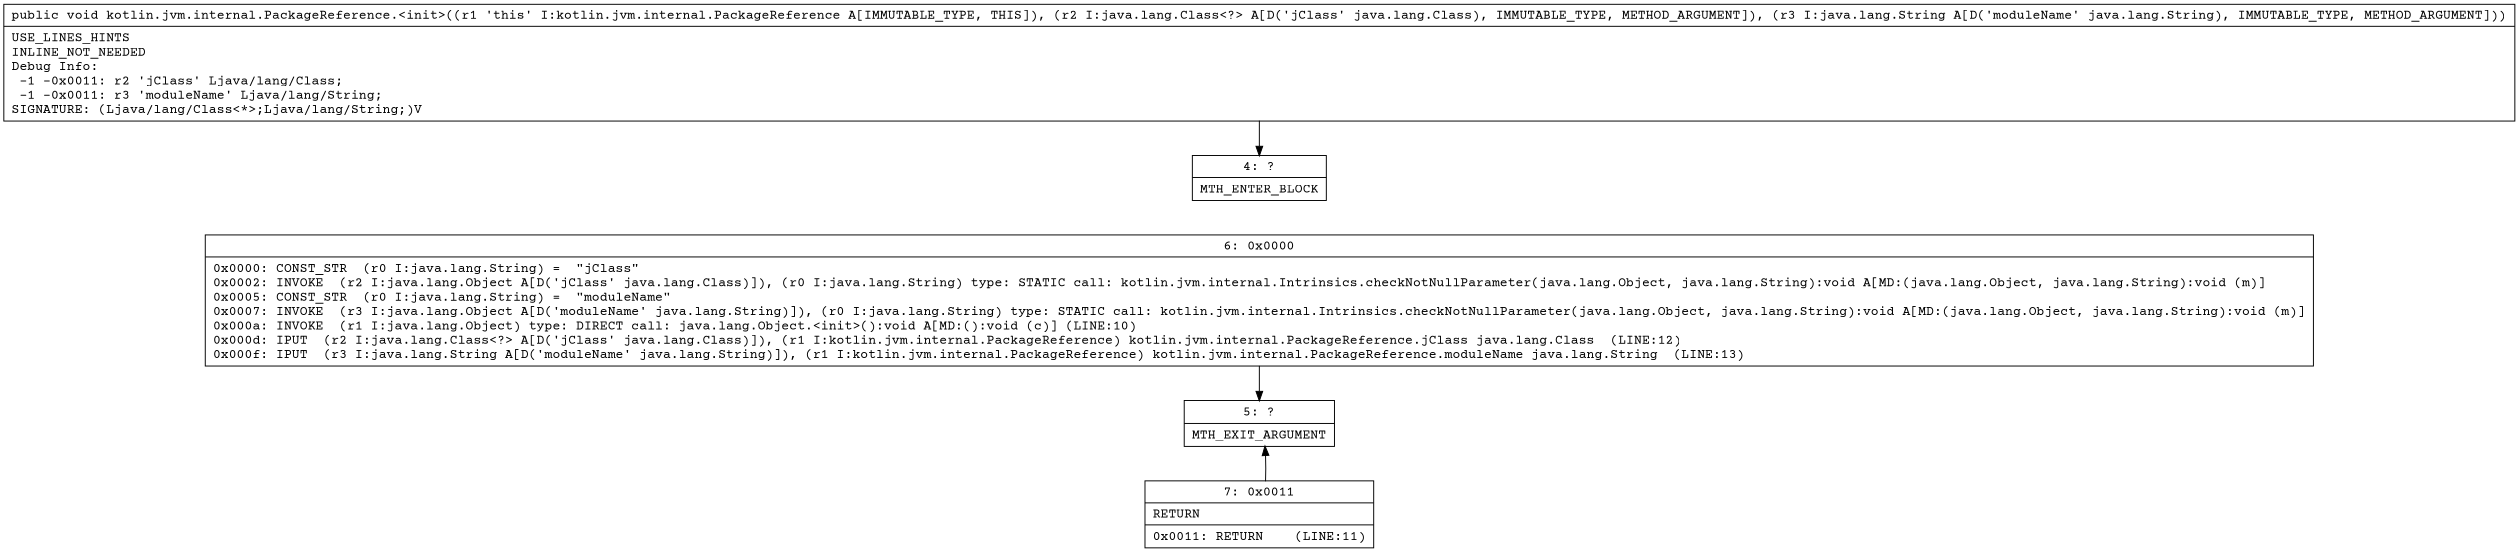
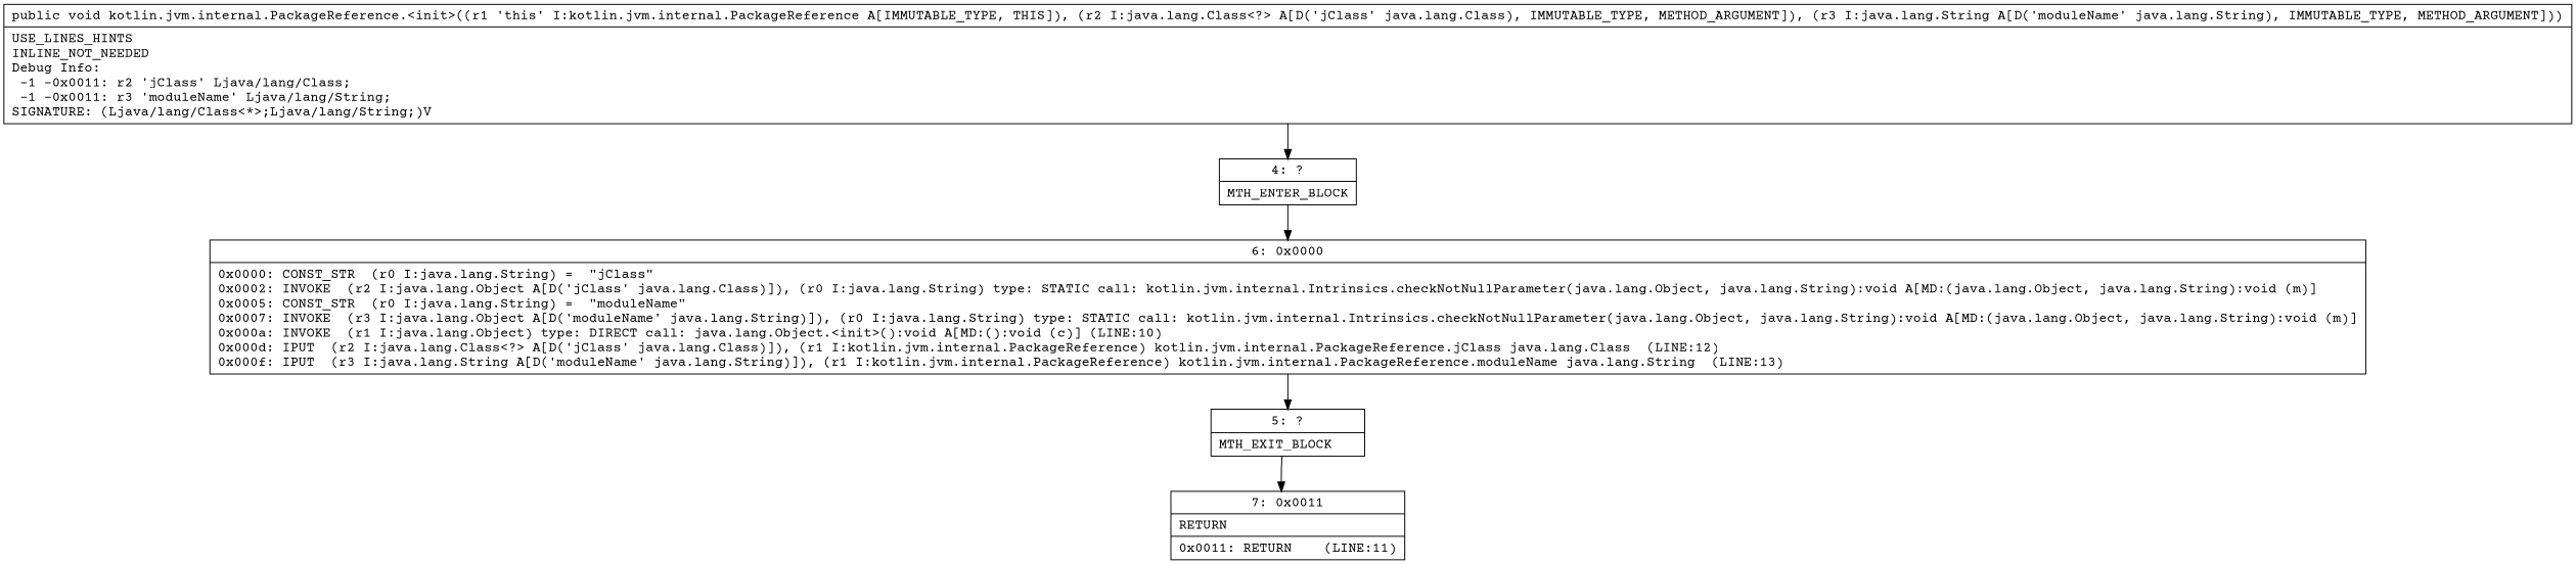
  digraph {
    fontname="Courier Prime"
    node [fontname="Courier Prime" shape=record]
    edge [fontname="Courier Prime"]
    n1 [label="{4\:\ ?|MTH_ENTER_BLOCK\l}"]
    n2 [label="{6\:\ 0x0000|0x0000: CONST_STR  (r0 I:java.lang.String) =  \"jClass\" \l0x0002: INVOKE  (r2 I:java.lang.Object A[D('jClass' java.lang.Class)]), (r0 I:java.lang.String) type: STATIC call: kotlin.jvm.internal.Intrinsics.checkNotNullParameter(java.lang.Object, java.lang.String):void A[MD:(java.lang.Object, java.lang.String):void (m)]\l0x0005: CONST_STR  (r0 I:java.lang.String) =  \"moduleName\" \l0x0007: INVOKE  (r3 I:java.lang.Object A[D('moduleName' java.lang.String)]), (r0 I:java.lang.String) type: STATIC call: kotlin.jvm.internal.Intrinsics.checkNotNullParameter(java.lang.Object, java.lang.String):void A[MD:(java.lang.Object, java.lang.String):void (m)]\l0x000a: INVOKE  (r1 I:java.lang.Object) type: DIRECT call: java.lang.Object.\<init\>():void A[MD:():void (c)] (LINE:10)\l0x000d: IPUT  (r2 I:java.lang.Class\<?\> A[D('jClass' java.lang.Class)]), (r1 I:kotlin.jvm.internal.PackageReference) kotlin.jvm.internal.PackageReference.jClass java.lang.Class  (LINE:12)\l0x000f: IPUT  (r3 I:java.lang.String A[D('moduleName' java.lang.String)]), (r1 I:kotlin.jvm.internal.PackageReference) kotlin.jvm.internal.PackageReference.moduleName java.lang.String  (LINE:13)\l}"]
-   n3 [label="{5\:\ ?|MTH_EXIT_ARGUMENT\l}"]
+   n3 [label="{5\:\ ?|MTH_EXIT_BLOCK\l}"]
    n4 [label="{7\:\ 0x0011|RETURN\l|0x0011: RETURN    (LINE:11)\l}"]
    n5 [label="{public void kotlin.jvm.internal.PackageReference.\<init\>((r1 'this' I:kotlin.jvm.internal.PackageReference A[IMMUTABLE_TYPE, THIS]), (r2 I:java.lang.Class\<?\> A[D('jClass' java.lang.Class), IMMUTABLE_TYPE, METHOD_ARGUMENT]), (r3 I:java.lang.String A[D('moduleName' java.lang.String), IMMUTABLE_TYPE, METHOD_ARGUMENT]))  | USE_LINES_HINTS\lINLINE_NOT_NEEDED\lDebug Info:\l  \-1 \-0x0011: r2 'jClass' Ljava\/lang\/Class;\l  \-1 \-0x0011: r3 'moduleName' Ljava\/lang\/String;\lSIGNATURE: (Ljava\/lang\/Class\<*\>;Ljava\/lang\/String;)V\l}"]
+   n1 -> n2
    n2 -> n3
-   n4 -> n3
+   n3 -> n4
    n5 -> n1
  }
